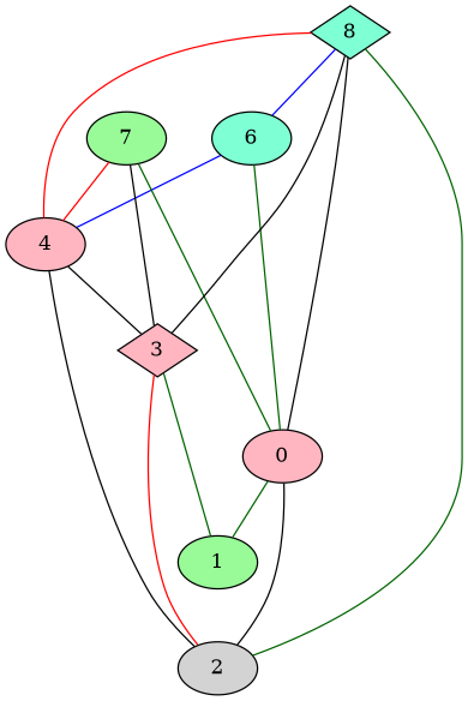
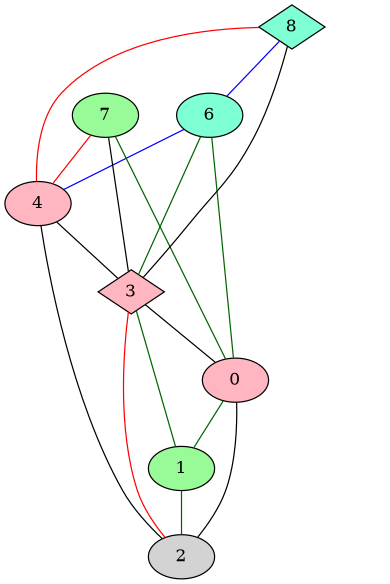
  graph {
    node [fillcolor=lightpink shape=ellipse style=filled]
    edge [color=darkgreen]
    n1 [label=0]
    n2 [fillcolor=palegreen label=1]
    n3 [fillcolor=lightgrey label=2]
    n4 [label=3 shape=diamond]
    n5 [label=4]
    n6 [fillcolor=aquamarine label=6]
    n7 [fillcolor=palegreen label=7]
    n8 [fillcolor=aquamarine label=8 shape=diamond]
    n1 -- n2
    n1 -- n3 [color=black]
-   n8 -- n3
-   n8 -- n1 [color=black]
+   n2 -- n3
+   n4 -- n1 [color=black]
    n4 -- n2
    n4 -- n3 [color=red]
    n5 -- n3 [color=black]
    n5 -- n4 [color=black]
    n6 -- n1
+   n6 -- n4
    n6 -- n5 [color=blue]
    n7 -- n1
    n7 -- n4 [color=black]
    n7 -- n5 [color=red]
    n8 -- n4 [color=black]
    n8 -- n5 [color=red]
    n8 -- n6 [color=blue]
  }
